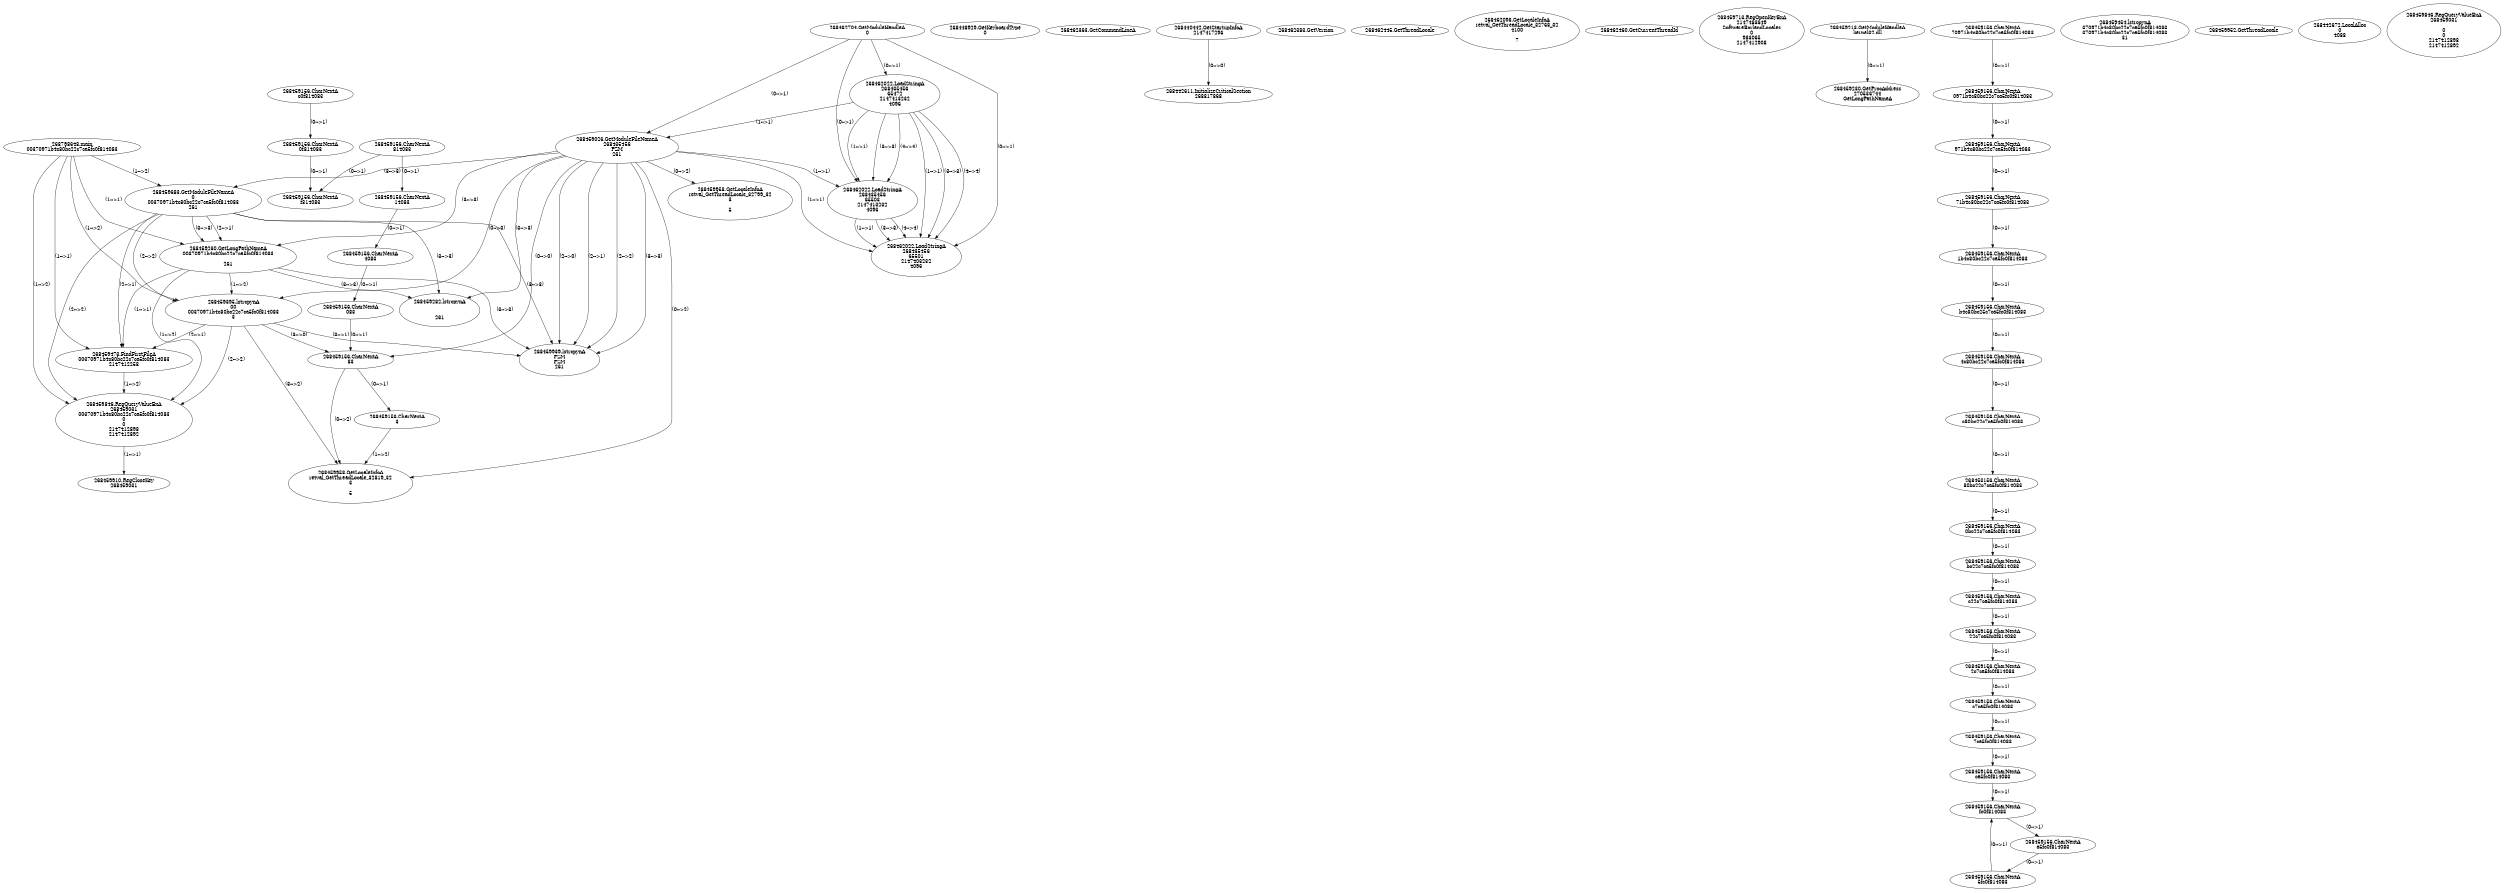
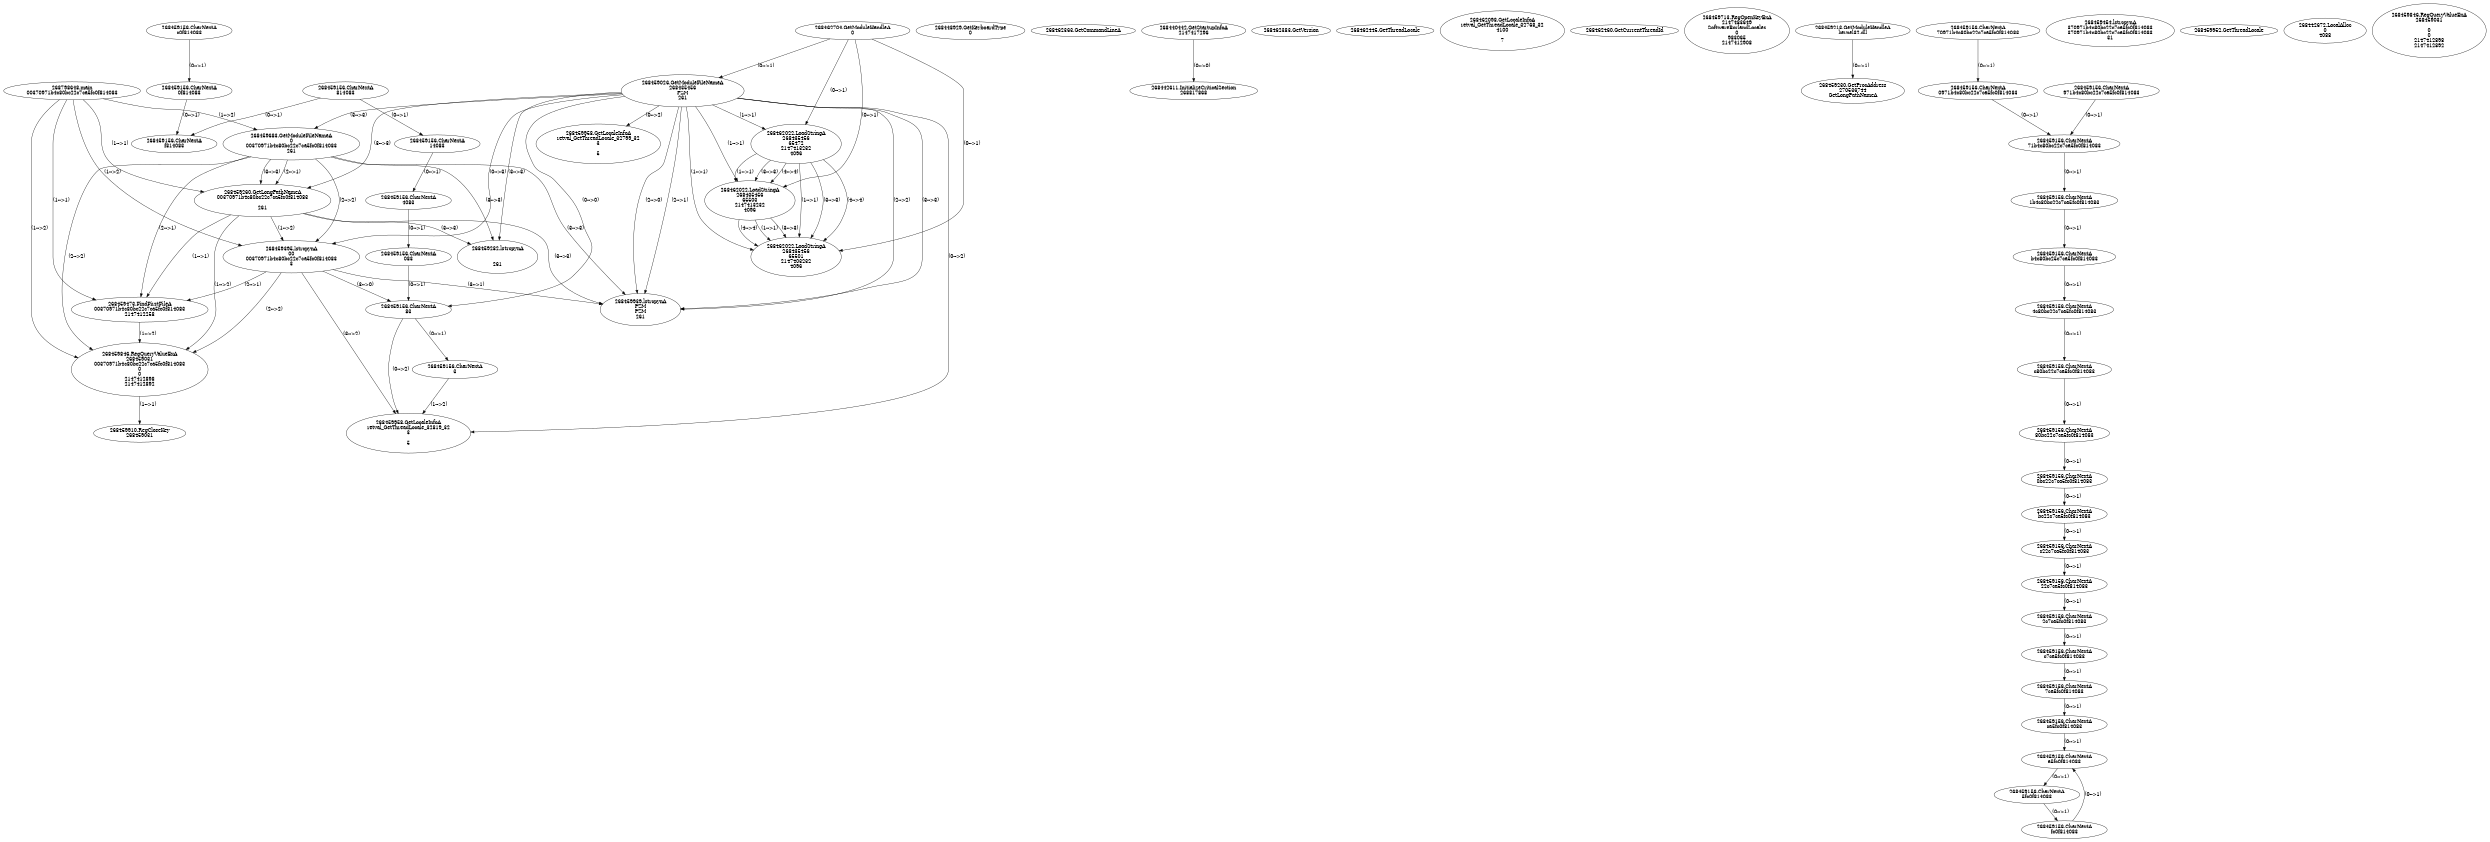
  digraph {
    n1 [label="268798648.main\n00370971b4c80bc22c7ca5fc0f814083"]
    n2 [label="268459683.GetModuleFileNameA\n0\n00370971b4c80bc22c7ca5fc0f814083\n261"]
    n3 [label="268459260.GetLongPathNameA\n00370971b4c80bc22c7ca5fc0f814083\n\n261"]
    n4 [label="268459395.lstrcpynA\n00\n00370971b4c80bc22c7ca5fc0f814083\n3"]
    n5 [label="268459473.FindFirstFileA\n00370971b4c80bc22c7ca5fc0f814083\n2147412258"]
    n6 [label="268459846.RegQueryValueExA\n268459031\n00370971b4c80bc22c7ca5fc0f814083\n0\n0\n2147412898\n2147412892"]
    n7 [label="268459939.lstrcpynA\nPZM\nPZM\n261"]
    n8 [label="268459282.lstrcpynA\n\n\n261"]
    n9 [label="268459156.CharNextA\n83"]
    n10 [label="268459958.GetLocaleInfoA\nretval_GetThreadLocale_32819_32\n3\n\n5"]
    n11 [label="268459910.RegCloseKey\n268459031"]
    n12 [label="268462704.GetModuleHandleA\n0"]
    n13 [label="268459026.GetModuleFileNameA\n268435456\nPZM\n261"]
    n14 [label="268462022.LoadStringA\n268435456\n65472\n2147413232\n4096"]
    n15 [label="268462022.LoadStringA\n268435456\n65503\n2147413232\n4096"]
    n16 [label="268462022.LoadStringA\n268435456\n65501\n2147403232\n4096"]
    n17 [label="268459958.GetLocaleInfoA\nretval_GetThreadLocale_32799_32\n3\n\n5"]
    n18 [label="268448929.GetKeyboardType\n0"]
    n19 [label="268462363.GetCommandLineA\n"]
    n20 [label="268440442.GetStartupInfoA\n2147417296"]
    n21 [label="268442611.InitializeCriticalSection\n268817868"]
    n22 [label="268462383.GetVersion\n"]
    n23 [label="268462445.GetThreadLocale\n"]
    n24 [label="268462098.GetLocaleInfoA\nretval_GetThreadLocale_32768_32\n4100\n\n7"]
    n25 [label="268462460.GetCurrentThreadId\n"]
    n26 [label="268459156.CharNextA\n3"]
    n27 [label="268459713.RegOpenKeyExA\n2147483649\nSoftware\Borland\Locales\n0\n983065\n2147412908"]
    n28 [label="268459213.GetModuleHandleA\nkernel32.dll"]
    n29 [label="268459230.GetProcAddress\n270536744\nGetLongPathNameA"]
    n30 [label="268459156.CharNextA\n70971b4c80bc22c7ca5fc0f814083"]
    n31 [label="268459156.CharNextA\n0971b4c80bc22c7ca5fc0f814083"]
    n32 [label="268459156.CharNextA\n971b4c80bc22c7ca5fc0f814083"]
    n33 [label="268459156.CharNextA\n71b4c80bc22c7ca5fc0f814083"]
    n34 [label="268459156.CharNextA\n1b4c80bc22c7ca5fc0f814083"]
    n35 [label="268459156.CharNextA\nb4c80bc25c7ca5fc0f814083"]
    n36 [label="268459156.CharNextA\n4c80bc22c7ca5fc0f814083"]
    n37 [label="268459156.CharNextA\nc80bc22c7ca5fc0f814083"]
-   n38 [label="268453156.CharNextA\n80bc22c7ca5fc0f814083"]
+   n38 [label="268459156.CharNextA\n80bc22c7ca5fc0f814083"]
    n39 [label="268459156.CharNextA\n0bc22c7ca5fc0f814083"]
    n40 [label="268459156.CharNextA\nbc22c7ca5fc0f814083"]
    n41 [label="268459156.CharNextA\nc22c7ca5fc0f814083"]
    n42 [label="268459156.CharNextA\n22c7ca5fc0f814083"]
    n43 [label="268459156.CharNextA\n2c7ca5fc0f814083"]
    n44 [label="268459156.CharNextA\nc7ca5fc0f814083"]
    n45 [label="268459156.CharNextA\n7ca5fc0f814083"]
    n46 [label="268459156.CharNextA\nca5fc0f814083"]
    n47 [label="268459156.CharNextA\na5fc0f814083"]
    n48 [label="268459156.CharNextA\n5fc0f814083"]
    n49 [label="268459156.CharNextA\nfc0f814083"]
    n50 [label="268459156.CharNextA\nc0f814083"]
    n51 [label="268459156.CharNextA\n0f814083"]
    n52 [label="268459156.CharNextA\nf814083"]
    n53 [label="268459156.CharNextA\n814083"]
    n54 [label="268459156.CharNextA\n14083"]
    n55 [label="268459156.CharNextA\n4083"]
    n56 [label="268459156.CharNextA\n083"]
    n57 [label="268459454.lstrcpynA\n370971b4c80bc22c7ca5fc0f814083\n370971b4c80bc22c7ca5fc0f814083\n31"]
    n58 [label="268459952.GetThreadLocale\n"]
    n59 [label="268442672.LocalAlloc\n0\n4088"]
    n60 [label="268459846.RegQueryValueExA\n268459031\n\n0\n0\n2147412898\n2147412892"]
    n1 -> n2 [label="(1-->2)"]
    n1 -> n3 [label="(1-->1)"]
    n1 -> n4 [label="(1-->2)"]
    n1 -> n5 [label="(1-->1)"]
    n1 -> n6 [label="(1-->2)"]
    n2 -> n3 [label="(2-->1)"]
    n2 -> n3 [label="(3-->3)"]
    n2 -> n4 [label="(2-->2)"]
    n2 -> n5 [label="(2-->1)"]
    n2 -> n6 [label="(2-->2)"]
    n2 -> n7 [label="(3-->3)"]
    n2 -> n8 [label="(3-->3)"]
    n3 -> n4 [label="(1-->2)"]
    n3 -> n5 [label="(1-->1)"]
    n3 -> n6 [label="(1-->2)"]
    n3 -> n7 [label="(3-->3)"]
    n3 -> n8 [label="(3-->3)"]
    n4 -> n5 [label="(2-->1)"]
    n4 -> n6 [label="(2-->2)"]
    n4 -> n7 [label="(3-->1)"]
    n4 -> n9 [label="(3-->0)"]
    n4 -> n10 [label="(3-->2)"]
    n5 -> n6 [label="(1-->2)"]
    n6 -> n11 [label="(1-->1)"]
    n9 -> n10 [label="(0-->2)"]
    n9 -> n26 [label="(0-->1)"]
    n12 -> n13 [label="(0-->1)"]
    n12 -> n14 [label="(0-->1)"]
    n12 -> n15 [label="(0-->1)"]
    n12 -> n16 [label="(0-->1)"]
    n13 -> n2 [label="(3-->3)"]
    n13 -> n3 [label="(3-->3)"]
    n13 -> n4 [label="(0-->3)"]
    n13 -> n7 [label="(2-->1)"]
    n13 -> n7 [label="(2-->2)"]
    n13 -> n7 [label="(3-->3)"]
    n13 -> n7 [label="(2-->0)"]
    n13 -> n8 [label="(3-->3)"]
    n13 -> n9 [label="(0-->0)"]
    n13 -> n10 [label="(0-->2)"]
-   n14 -> n13 [label="(1-->1)"]
+   n13 -> n14 [label="(1-->1)"]
    n13 -> n15 [label="(1-->1)"]
    n13 -> n16 [label="(1-->1)"]
    n13 -> n17 [label="(0-->2)"]
    n14 -> n15 [label="(1-->1)"]
    n14 -> n15 [label="(3-->3)"]
    n14 -> n15 [label="(4-->4)"]
    n14 -> n16 [label="(1-->1)"]
    n14 -> n16 [label="(3-->3)"]
    n14 -> n16 [label="(4-->4)"]
    n15 -> n16 [label="(1-->1)"]
    n15 -> n16 [label="(3-->3)"]
    n15 -> n16 [label="(4-->4)"]
    n20 -> n21 [label="(0-->0)"]
    n26 -> n10 [label="(1-->2)"]
    n28 -> n29 [label="(0-->1)"]
    n30 -> n31 [label="(0-->1)"]
-   n31 -> n32 [label="(0-->1)"]
+   n31 -> n33 [label="(0-->1)"]
    n32 -> n33 [label="(0-->1)"]
    n33 -> n34 [label="(0-->1)"]
    n34 -> n35 [label="(0-->1)"]
    n35 -> n36 [label="(0-->1)"]
    n36 -> n37 [label="(0-->1)"]
    n37 -> n38 [label="(0-->1)"]
    n38 -> n39 [label="(0-->1)"]
    n39 -> n40 [label="(0-->1)"]
    n40 -> n41 [label="(0-->1)"]
    n41 -> n42 [label="(0-->1)"]
    n42 -> n43 [label="(0-->1)"]
    n43 -> n44 [label="(0-->1)"]
    n44 -> n45 [label="(0-->1)"]
    n45 -> n46 [label="(0-->1)"]
-   n46 -> n49 [label="(0-->1)"]
+   n46 -> n47 [label="(0-->1)"]
    n47 -> n48 [label="(0-->1)"]
    n48 -> n49 [label="(0-->1)"]
    n49 -> n47 [label="(0-->1)"]
    n50 -> n51 [label="(0-->1)"]
    n51 -> n52 [label="(0-->1)"]
    n53 -> n52 [label="(0-->1)"]
    n53 -> n54 [label="(0-->1)"]
    n54 -> n55 [label="(0-->1)"]
    n55 -> n56 [label="(0-->1)"]
    n56 -> n9 [label="(0-->1)"]
  }
